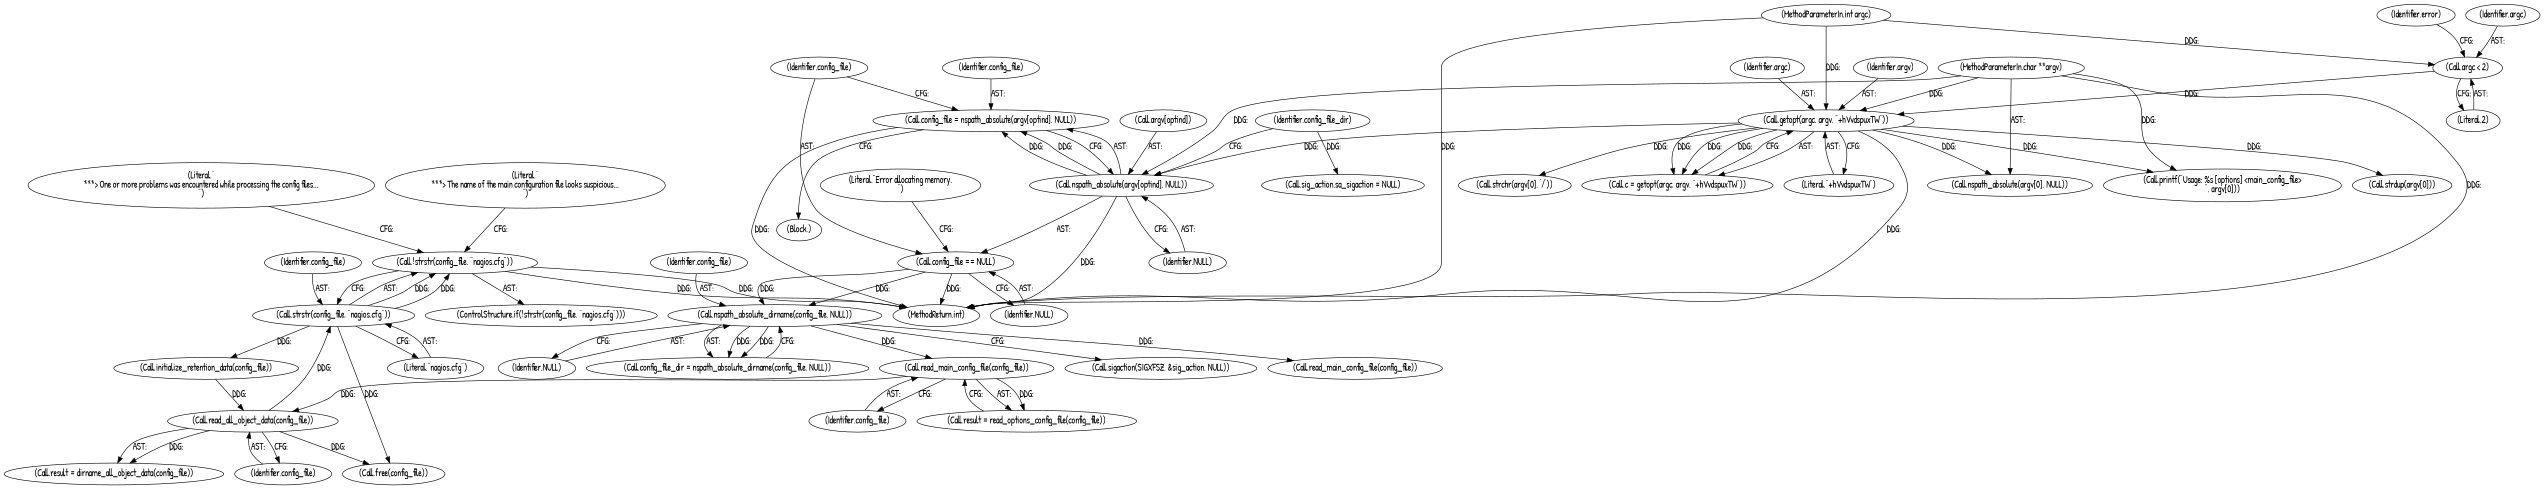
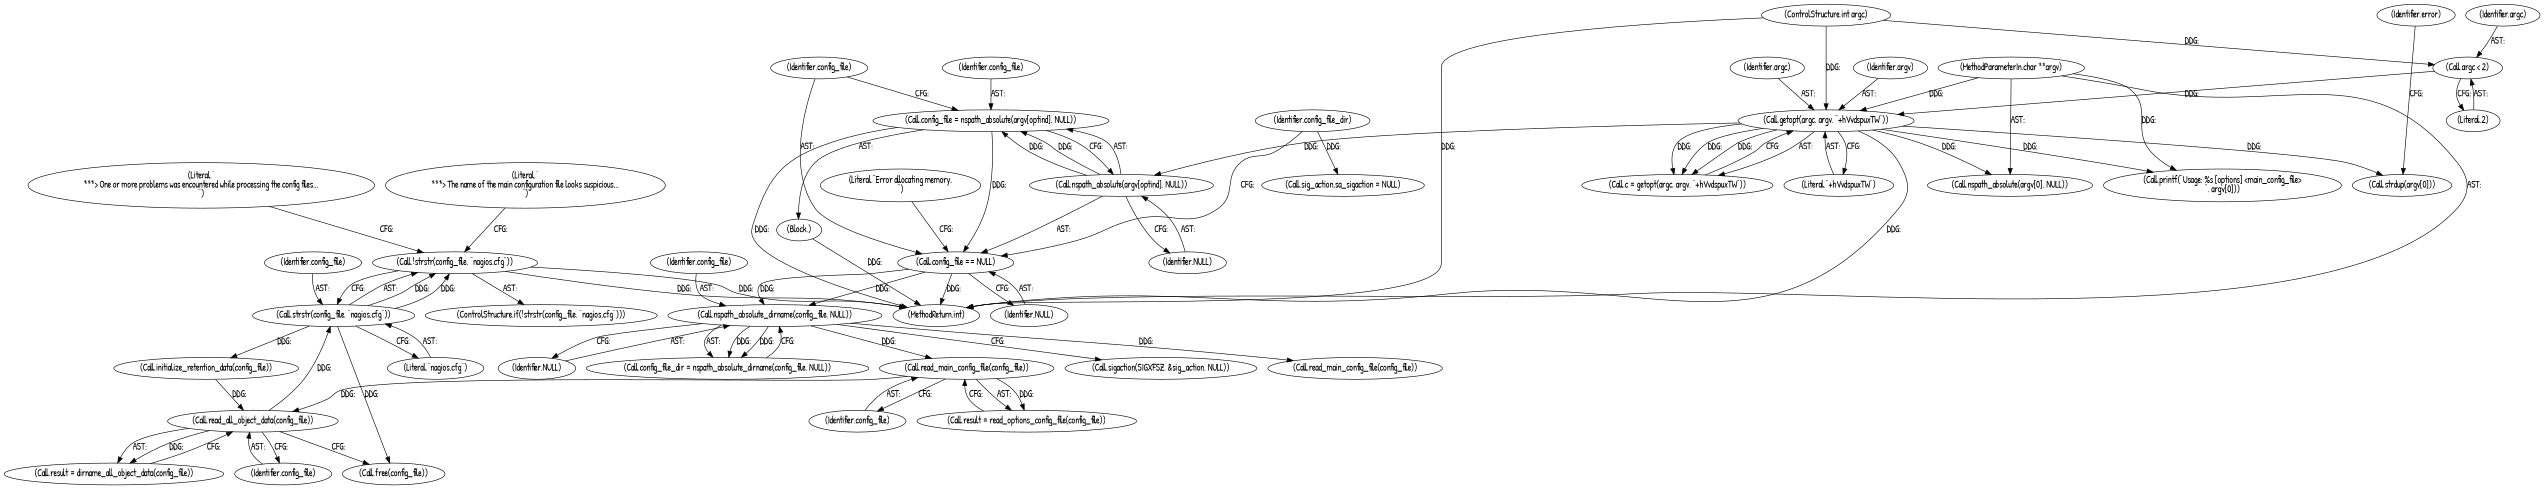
  digraph {
    fontname="Patrick Hand"
    node [fontname="Patrick Hand"]
    edge [fontname="Patrick Hand"]
    n1 [label="(Call,!strstr(config_file, \"nagios.cfg\"))"]
    n2 [label="(Call,strstr(config_file, \"nagios.cfg\"))"]
    n3 [label="(MethodReturn,int)"]
    n4 [label="(ControlStructure,if(!strstr(config_file, \"nagios.cfg\")))"]
    n5 [label="(Call,initialize_retention_data(config_file))"]
    n6 [label="(Literal,\"nagios.cfg\")"]
    n7 [label="(Call,free(config_file))"]
    n8 [label="(Call,read_all_object_data(config_file))"]
    n9 [label="(Call,result = dirname_all_object_data(config_file))"]
    n10 [label="(Identifier,config_file)"]
    n11 [label="(Call,read_main_config_file(config_file))"]
    n12 [label="(Call,result = read_options_config_file(config_file))"]
    n13 [label="(Identifier,config_file)"]
    n14 [label="(Call,nspath_absolute_dirname(config_file, NULL))"]
    n15 [label="(Call,sigaction(SIGXFSZ, &sig_action, NULL))"]
    n16 [label="(Call,read_main_config_file(config_file))"]
    n17 [label="(Call,config_file_dir = nspath_absolute_dirname(config_file, NULL))"]
    n18 [label="(Identifier,NULL)"]
    n19 [label="(Call,sig_action.sa_sigaction = NULL)"]
    n20 [label="(Call,config_file == NULL)"]
    n21 [label="(Identifier,NULL)"]
    n22 [label="(Call,config_file = nspath_absolute(argv[optind], NULL))"]
    n23 [label="(Call,nspath_absolute(argv[optind], NULL))"]
    n24 [label="(Block,)"]
    n25 [label="(Identifier,NULL)"]
    n26 [label="(Call,getopt(argc, argv, \"+hVvdspuxTW\"))"]
    n27 [label="(Call,nspath_absolute(argv[0], NULL))"]
-   n28 [label="(Call,strchr(argv[0], '/'))"]
    n29 [label="(Call,c = getopt(argc, argv, \"+hVvdspuxTW\"))"]
    n30 [label="(Call,printf(\"Usage: %s [options] <main_config_file>\n\", argv[0]))"]
    n31 [label="(Literal,\"+hVvdspuxTW\")"]
    n32 [label="(Call,strdup(argv[0]))"]
    n33 [label="(Call,argc < 2)"]
    n34 [label="(Literal,2)"]
-   n35 [label="(MethodParameterIn,int argc)"]
+   n35 [label="(ControlStructure,int argc)"]
    n36 [label="(MethodParameterIn,char **argv)"]
    n37 [label="(Literal,\"\n***> The name of the main configuration file looks suspicious...\n\")"]
    n38 [label="(Identifier,config_file)"]
    n39 [label="(Identifier,argv)"]
    n40 [label="(Identifier,argc)"]
    n41 [label="(Literal,\"\n***> One or more problems was encountered while processing the config files...\n\")"]
    n42 [label="(Identifier,config_file)"]
    n43 [label="(Identifier,config_file)"]
    n44 [label="(Literal,\"Error allocating memory.\n\")"]
-   n45 [label="(Call,argv[optind])"]
    n46 [label="(Identifier,error)"]
    n47 [label="(Identifier,argc)"]
    n48 [label="(Identifier,config_file)"]
    n49 [label="(Identifier,config_file_dir)"]
    n1 -> n2 [label="CFG: "]
    n1 -> n3 [label="DDG: "]
    n1 -> n3 [label="DDG: "]
    n1 -> n4 [label="AST: "]
    n2 -> n1 [label="AST: "]
    n2 -> n1 [label="DDG: "]
    n2 -> n1 [label="DDG: "]
    n2 -> n5 [label="DDG: "]
    n2 -> n6 [label="CFG: "]
    n2 -> n7 [label="DDG: "]
    n5 -> n8 [label="DDG: "]
    n6 -> n2 [label="AST: "]
    n8 -> n2 [label="DDG: "]
-   n8 -> n7 [label="DDG: "]
+   n8 -> n7 [label="CFG: "]
    n8 -> n9 [label="AST: "]
    n8 -> n9 [label="DDG: "]
    n8 -> n10 [label="CFG: "]
+   n9 -> n8 [label="CFG: "]
    n10 -> n8 [label="AST: "]
    n11 -> n8 [label="DDG: "]
    n11 -> n12 [label="AST: "]
    n11 -> n12 [label="DDG: "]
    n11 -> n13 [label="CFG: "]
    n12 -> n11 [label="CFG: "]
    n13 -> n11 [label="AST: "]
    n14 -> n11 [label="DDG: "]
    n14 -> n15 [label="CFG: "]
    n14 -> n16 [label="DDG: "]
    n14 -> n17 [label="AST: "]
    n14 -> n17 [label="DDG: "]
    n14 -> n17 [label="DDG: "]
    n14 -> n18 [label="CFG: "]
    n17 -> n14 [label="CFG: "]
    n18 -> n14 [label="AST: "]
    n20 -> n3 [label="DDG: "]
    n20 -> n14 [label="DDG: "]
    n20 -> n14 [label="DDG: "]
    n20 -> n21 [label="CFG: "]
    n21 -> n20 [label="AST: "]
    n22 -> n3 [label="DDG: "]
+   n22 -> n20 [label="DDG: "]
    n22 -> n23 [label="CFG: "]
-   n22 -> n24 [label="CFG: "]
-   n23 -> n3 [label="DDG: "]
+   n22 -> n24 [label="AST: "]
+   n24 -> n3 [label="DDG: "]
    n23 -> n20 [label="AST: "]
    n23 -> n22 [label="AST: "]
    n23 -> n22 [label="DDG: "]
    n23 -> n22 [label="DDG: "]
    n23 -> n25 [label="CFG: "]
    n25 -> n23 [label="AST: "]
    n26 -> n3 [label="DDG: "]
    n26 -> n23 [label="DDG: "]
    n26 -> n27 [label="DDG: "]
-   n26 -> n28 [label="DDG: "]
    n26 -> n29 [label="AST: "]
    n26 -> n29 [label="DDG: "]
    n26 -> n29 [label="DDG: "]
    n26 -> n29 [label="DDG: "]
    n26 -> n30 [label="DDG: "]
    n26 -> n31 [label="CFG: "]
    n26 -> n32 [label="DDG: "]
    n29 -> n26 [label="CFG: "]
    n31 -> n26 [label="AST: "]
    n33 -> n26 [label="DDG: "]
    n33 -> n34 [label="CFG: "]
    n34 -> n33 [label="AST: "]
    n35 -> n3 [label="DDG: "]
    n35 -> n26 [label="DDG: "]
    n35 -> n33 [label="DDG: "]
-   n36 -> n3 [label="DDG: "]
-   n36 -> n23 [label="DDG: "]
+   n36 -> n3 [label="AST: "]
    n36 -> n26 [label="DDG: "]
    n36 -> n27 [label="AST: "]
    n36 -> n30 [label="DDG: "]
    n37 -> n1 [label="CFG: "]
    n38 -> n22 [label="AST: "]
    n39 -> n26 [label="AST: "]
    n40 -> n26 [label="AST: "]
    n41 -> n1 [label="CFG: "]
    n42 -> n14 [label="AST: "]
    n43 -> n20 [label="AST: "]
    n43 -> n22 [label="CFG: "]
    n44 -> n20 [label="CFG: "]
-   n45 -> n23 [label="AST: "]
-   n46 -> n33 [label="CFG: "]
+   n46 -> n32 [label="CFG: "]
    n47 -> n33 [label="AST: "]
    n48 -> n2 [label="AST: "]
    n49 -> n19 [label="DDG: "]
-   n49 -> n23 [label="CFG: "]
+   n49 -> n20 [label="CFG: "]
  }
